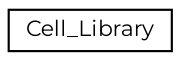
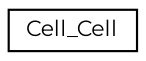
  digraph {
    rankdir=TB
    fontname=Montserrat
-   n1 [color=black fillcolor=white fontname=Montserrat fontsize=10 height=0.2 label=Cell_Library shape=record style=filled width=0.4]
+   n1 [color=black fillcolor=white fontname=Montserrat fontsize=10 height=0.2 label=Cell_Cell shape=record style=filled width=0.4]
  }
